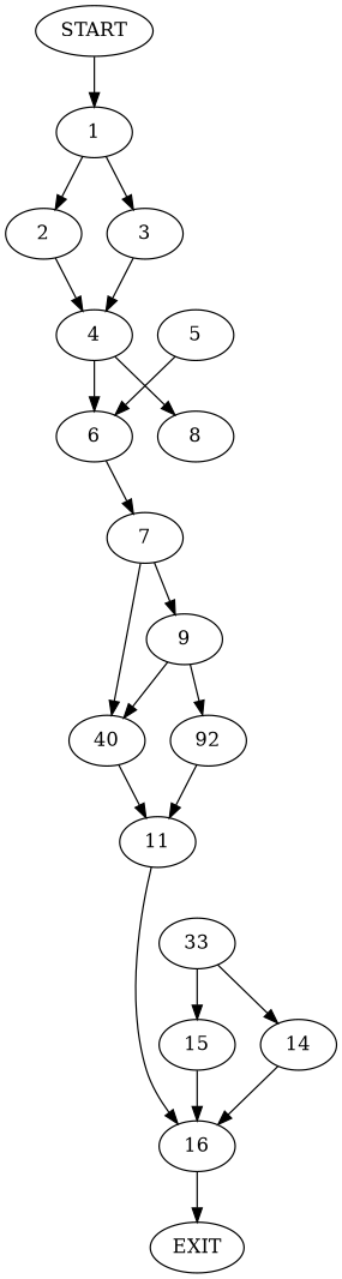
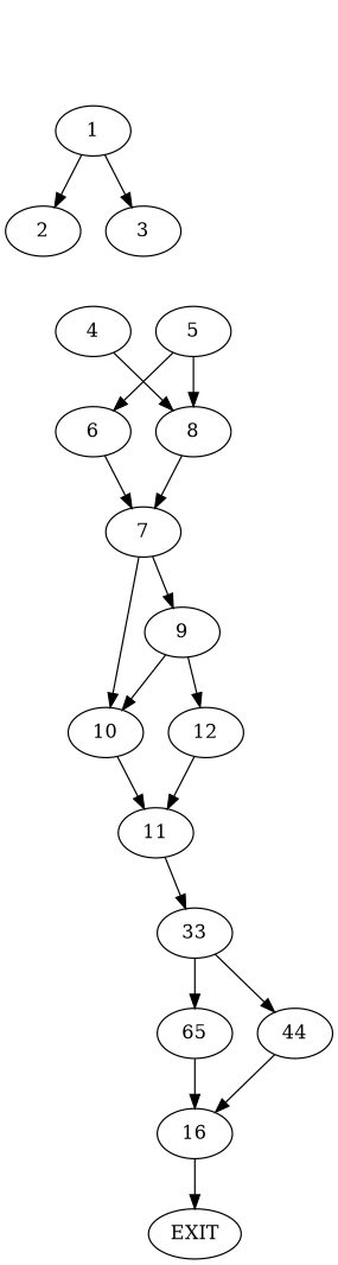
  digraph {
-   n1 [label=START]
    1
    2
    3
    n5 [label=EXIT]
    4
    6
    8
    5
    7
    9
-   10 [label=40]
-   12 [label=92]
+   10
+   12
    11
    n15 [label=33]
-   14
-   15
+   14 [label=44]
+   15 [label=65]
    16
-   n1 -> 1
    1 -> 2
    1 -> 3
-   2 -> 4
-   3 -> 4
-   4 -> 6
    4 -> 8
    6 -> 7
+   8 -> 7
    5 -> 6
+   5 -> 8
    7 -> 9
    7 -> 10
    9 -> 10
    9 -> 12
    10 -> 11
    12 -> 11
-   11 -> 16
+   11 -> n15
    n15 -> 14
    n15 -> 15
    14 -> 16
    15 -> 16
    16 -> n5
  }
